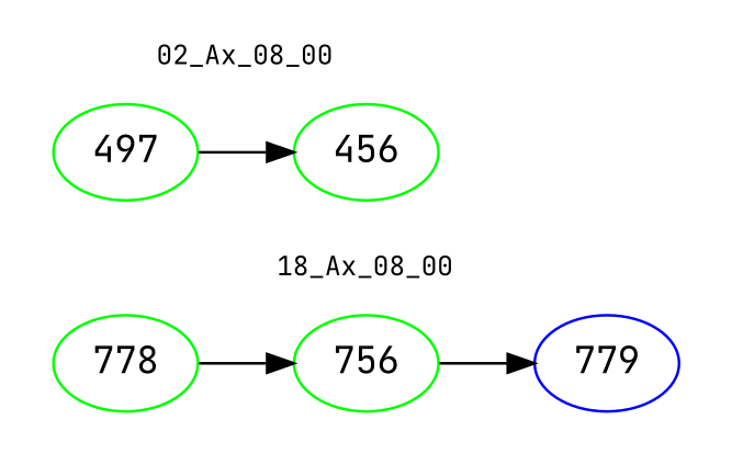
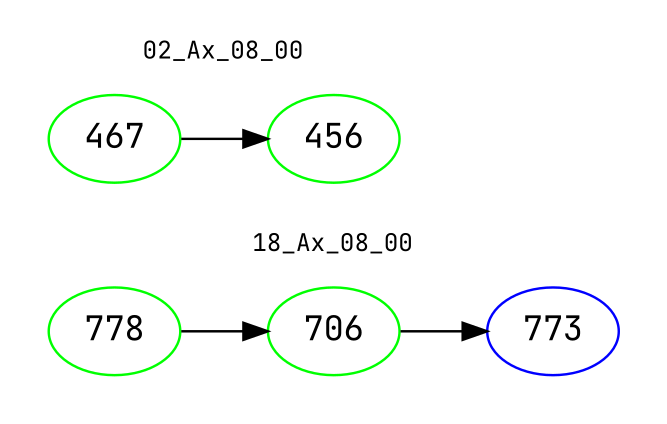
  digraph {
    fontname="JetBrains Mono"
    rankdir=LR
    node [color=green fontname="JetBrains Mono"]
    edge [color=black fontname="JetBrains Mono"]
    n1 [label=778]
-   n2 [label=756]
-   n3 [color=blue label=779]
-   n4 [label=497]
+   n2 [label=706]
+   n3 [color=blue label=773]
+   n4 [label=467]
    n5 [label=456]
    subgraph cluster_1 {
      color=white
      fontsize=10
      label="18_Ax_08_00"
      n1
      n2
      n3
    }
    subgraph cluster_2 {
      color=white
      fontsize=10
      label="02_Ax_08_00"
      n4
      n5
    }
    n1 -> n2
    n2 -> n3
    n4 -> n5
  }
